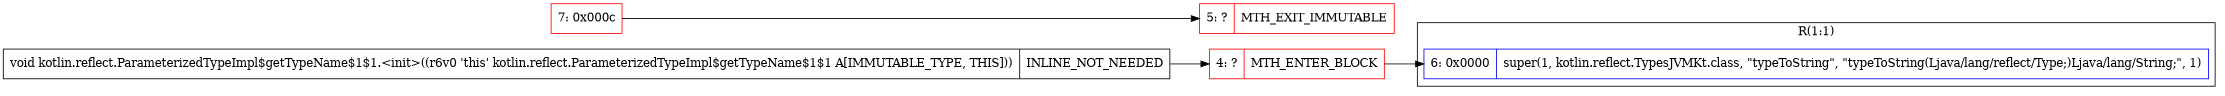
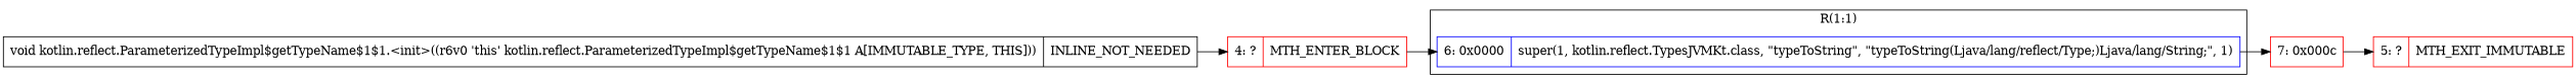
  digraph {
    rankdir=LR
    node [color=red shape=record]
    n1 [color=blue label="{6\:\ 0x0000|super(1, kotlin.reflect.TypesJVMKt.class, \"typeToString\", \"typeToString(Ljava\/lang\/reflect\/Type;)Ljava\/lang\/String;\", 1)\l}"]
    n2 [label="{7\:\ 0x000c}"]
    n3 [label="{5\:\ ?|MTH_EXIT_IMMUTABLE\l}"]
    n4 [label="{4\:\ ?|MTH_ENTER_BLOCK\l}"]
    n5 [label="{void kotlin.reflect.ParameterizedTypeImpl$getTypeName$1$1.\<init\>((r6v0 'this' kotlin.reflect.ParameterizedTypeImpl$getTypeName$1$1 A[IMMUTABLE_TYPE, THIS]))  | INLINE_NOT_NEEDED\l}" color=""]
    subgraph cluster_1 {
      label="R(1:1)"
      n1
    }
+   n1 -> n2
    n2 -> n3
    n4 -> n1
    n5 -> n4
  }
